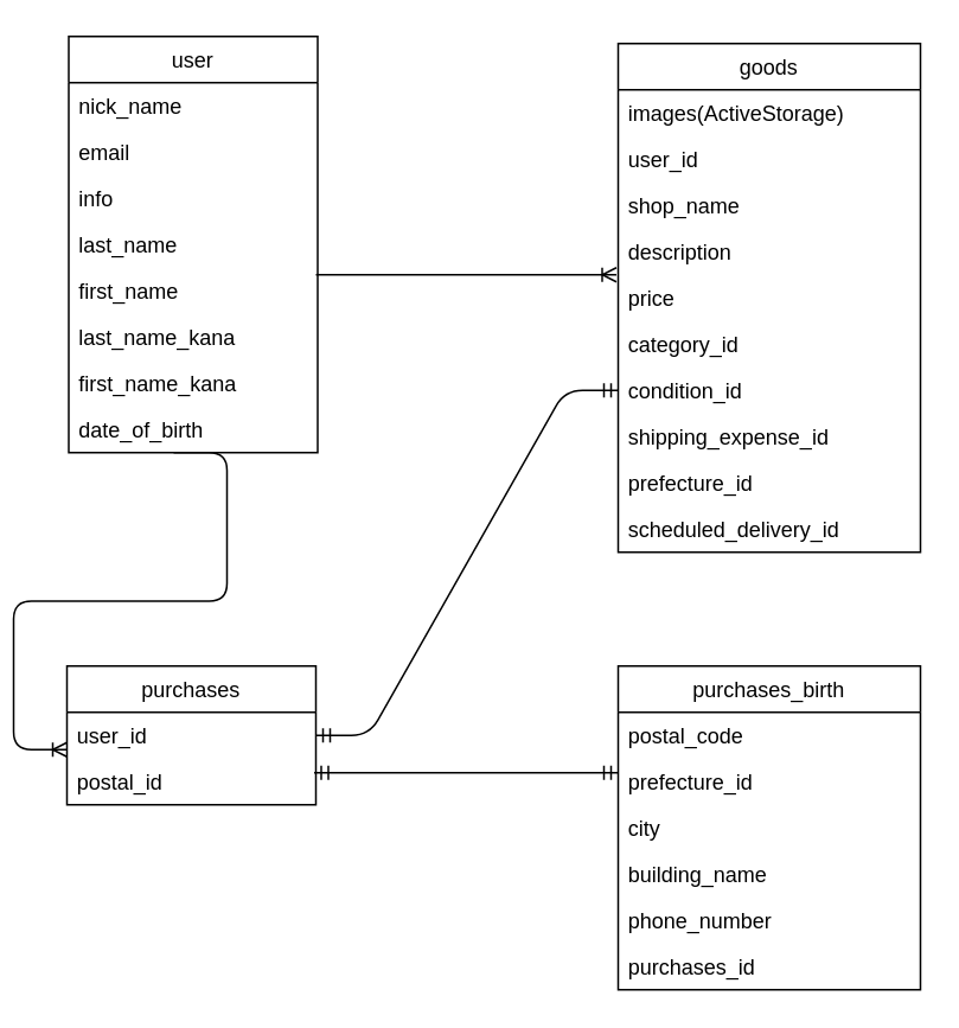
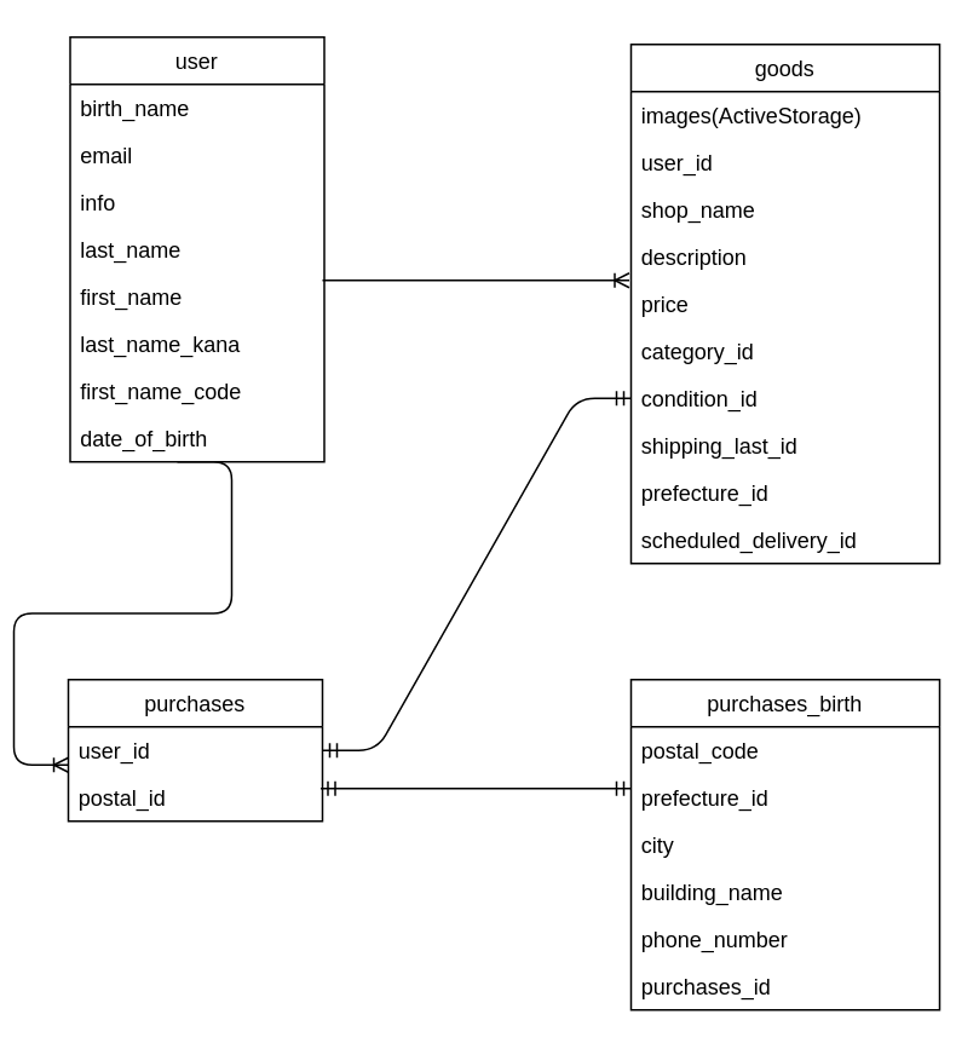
  <mxCell id="0" />
  <mxCell id="1" parent="0" />
  <mxCell id="2" value="user" style="swimlane;fontStyle=0;childLayout=stackLayout;horizontal=1;startSize=26;fillColor=none;horizontalStack=0;resizeParent=1;resizeParentMax=0;resizeLast=0;collapsible=1;marginBottom=0;" parent="1" vertex="1"><mxGeometry x="21" y="20" width="140" height="234" as="geometry" /></mxCell>
- <mxCell id="3" value="nick_name" style="text;strokeColor=none;fillColor=none;align=left;verticalAlign=top;spacingLeft=4;spacingRight=4;overflow=hidden;rotatable=0;points=[[0,0.5],[1,0.5]];portConstraint=eastwest;" parent="2" vertex="1"><mxGeometry y="26" width="140" height="26" as="geometry" /></mxCell>
+ <mxCell id="3" value="birth_name" style="text;strokeColor=none;fillColor=none;align=left;verticalAlign=top;spacingLeft=4;spacingRight=4;overflow=hidden;rotatable=0;points=[[0,0.5],[1,0.5]];portConstraint=eastwest;" parent="2" vertex="1"><mxGeometry y="26" width="140" height="26" as="geometry" /></mxCell>
  <mxCell id="4" value="email" style="text;strokeColor=none;fillColor=none;align=left;verticalAlign=top;spacingLeft=4;spacingRight=4;overflow=hidden;rotatable=0;points=[[0,0.5],[1,0.5]];portConstraint=eastwest;" parent="2" vertex="1"><mxGeometry y="52" width="140" height="26" as="geometry" /></mxCell>
  <mxCell id="5" value="info&#10;" style="text;strokeColor=none;fillColor=none;align=left;verticalAlign=top;spacingLeft=4;spacingRight=4;overflow=hidden;rotatable=0;points=[[0,0.5],[1,0.5]];portConstraint=eastwest;" parent="2" vertex="1"><mxGeometry y="78" width="140" height="26" as="geometry" /></mxCell>
  <mxCell id="6" value="last_name" style="text;strokeColor=none;fillColor=none;align=left;verticalAlign=top;spacingLeft=4;spacingRight=4;overflow=hidden;rotatable=0;points=[[0,0.5],[1,0.5]];portConstraint=eastwest;" parent="2" vertex="1"><mxGeometry y="104" width="140" height="26" as="geometry" /></mxCell>
  <mxCell id="7" value="first_name&#10;" style="text;strokeColor=none;fillColor=none;align=left;verticalAlign=top;spacingLeft=4;spacingRight=4;overflow=hidden;rotatable=0;points=[[0,0.5],[1,0.5]];portConstraint=eastwest;" parent="2" vertex="1"><mxGeometry y="130" width="140" height="26" as="geometry" /></mxCell>
  <mxCell id="8" value="last_name_kana&#10;" style="text;strokeColor=none;fillColor=none;align=left;verticalAlign=top;spacingLeft=4;spacingRight=4;overflow=hidden;rotatable=0;points=[[0,0.5],[1,0.5]];portConstraint=eastwest;" parent="2" vertex="1"><mxGeometry y="156" width="140" height="26" as="geometry" /></mxCell>
- <mxCell id="9" value="first_name_kana&#10;" style="text;strokeColor=none;fillColor=none;align=left;verticalAlign=top;spacingLeft=4;spacingRight=4;overflow=hidden;rotatable=0;points=[[0,0.5],[1,0.5]];portConstraint=eastwest;" parent="2" vertex="1"><mxGeometry y="182" width="140" height="26" as="geometry" /></mxCell>
+ <mxCell id="9" value="first_name_code&#10;" style="text;strokeColor=none;fillColor=none;align=left;verticalAlign=top;spacingLeft=4;spacingRight=4;overflow=hidden;rotatable=0;points=[[0,0.5],[1,0.5]];portConstraint=eastwest;" parent="2" vertex="1"><mxGeometry y="182" width="140" height="26" as="geometry" /></mxCell>
  <mxCell id="10" value="date_of_birth" style="text;strokeColor=none;fillColor=none;align=left;verticalAlign=top;spacingLeft=4;spacingRight=4;overflow=hidden;rotatable=0;points=[[0,0.5],[1,0.5]];portConstraint=eastwest;" parent="2" vertex="1"><mxGeometry y="208" width="140" height="26" as="geometry" /></mxCell>
  <mxCell id="11" value="" style="edgeStyle=entityRelationEdgeStyle;fontSize=12;html=1;endArrow=ERoneToMany;" edge="1" parent="1"><mxGeometry width="100" height="100" relative="1" as="geometry"><mxPoint x="80" y="254" as="sourcePoint" /><mxPoint x="20" y="421" as="targetPoint" /></mxGeometry></mxCell>
  <mxCell id="12" value="goods" style="swimlane;fontStyle=0;childLayout=stackLayout;horizontal=1;startSize=26;fillColor=none;horizontalStack=0;resizeParent=1;resizeParentMax=0;resizeLast=0;collapsible=1;marginBottom=0;" parent="1" vertex="1"><mxGeometry x="330" y="24" width="170" height="286" as="geometry" /></mxCell>
  <mxCell id="13" value="images(ActiveStorage)" style="text;strokeColor=none;fillColor=none;align=left;verticalAlign=top;spacingLeft=4;spacingRight=4;overflow=hidden;rotatable=0;points=[[0,0.5],[1,0.5]];portConstraint=eastwest;" parent="12" vertex="1"><mxGeometry y="26" width="170" height="26" as="geometry" /></mxCell>
  <mxCell id="14" value="user_id" style="text;strokeColor=none;fillColor=none;align=left;verticalAlign=top;spacingLeft=4;spacingRight=4;overflow=hidden;rotatable=0;points=[[0,0.5],[1,0.5]];portConstraint=eastwest;" parent="12" vertex="1"><mxGeometry y="52" width="170" height="26" as="geometry" /></mxCell>
  <mxCell id="15" value="shop_name" style="text;strokeColor=none;fillColor=none;align=left;verticalAlign=top;spacingLeft=4;spacingRight=4;overflow=hidden;rotatable=0;points=[[0,0.5],[1,0.5]];portConstraint=eastwest;" parent="12" vertex="1"><mxGeometry y="78" width="170" height="26" as="geometry" /></mxCell>
  <mxCell id="16" value="description" style="text;strokeColor=none;fillColor=none;align=left;verticalAlign=top;spacingLeft=4;spacingRight=4;overflow=hidden;rotatable=0;points=[[0,0.5],[1,0.5]];portConstraint=eastwest;" parent="12" vertex="1"><mxGeometry y="104" width="170" height="26" as="geometry" /></mxCell>
  <mxCell id="17" value="price" style="text;strokeColor=none;fillColor=none;align=left;verticalAlign=top;spacingLeft=4;spacingRight=4;overflow=hidden;rotatable=0;points=[[0,0.5],[1,0.5]];portConstraint=eastwest;" parent="12" vertex="1"><mxGeometry y="130" width="170" height="26" as="geometry" /></mxCell>
  <mxCell id="18" value="category_id" style="text;strokeColor=none;fillColor=none;align=left;verticalAlign=top;spacingLeft=4;spacingRight=4;overflow=hidden;rotatable=0;points=[[0,0.5],[1,0.5]];portConstraint=eastwest;" parent="12" vertex="1"><mxGeometry y="156" width="170" height="26" as="geometry" /></mxCell>
  <mxCell id="19" value="condition_id" style="text;strokeColor=none;fillColor=none;align=left;verticalAlign=top;spacingLeft=4;spacingRight=4;overflow=hidden;rotatable=0;points=[[0,0.5],[1,0.5]];portConstraint=eastwest;" parent="12" vertex="1"><mxGeometry y="182" width="170" height="26" as="geometry" /></mxCell>
- <mxCell id="20" value="shipping_expense_id" style="text;strokeColor=none;fillColor=none;align=left;verticalAlign=top;spacingLeft=4;spacingRight=4;overflow=hidden;rotatable=0;points=[[0,0.5],[1,0.5]];portConstraint=eastwest;" parent="12" vertex="1"><mxGeometry y="208" width="170" height="26" as="geometry" /></mxCell>
+ <mxCell id="20" value="shipping_last_id" style="text;strokeColor=none;fillColor=none;align=left;verticalAlign=top;spacingLeft=4;spacingRight=4;overflow=hidden;rotatable=0;points=[[0,0.5],[1,0.5]];portConstraint=eastwest;" parent="12" vertex="1"><mxGeometry y="208" width="170" height="26" as="geometry" /></mxCell>
  <mxCell id="21" value="prefecture_id" style="text;strokeColor=none;fillColor=none;align=left;verticalAlign=top;spacingLeft=4;spacingRight=4;overflow=hidden;rotatable=0;points=[[0,0.5],[1,0.5]];portConstraint=eastwest;" parent="12" vertex="1"><mxGeometry y="234" width="170" height="26" as="geometry" /></mxCell>
  <mxCell id="22" value="scheduled_delivery_id" style="text;strokeColor=none;fillColor=none;align=left;verticalAlign=top;spacingLeft=4;spacingRight=4;overflow=hidden;rotatable=0;points=[[0,0.5],[1,0.5]];portConstraint=eastwest;" parent="12" vertex="1"><mxGeometry y="260" width="170" height="26" as="geometry" /></mxCell>
  <mxCell id="23" value="" style="edgeStyle=entityRelationEdgeStyle;fontSize=12;html=1;endArrow=ERoneToMany;" edge="1" parent="1"><mxGeometry width="100" height="100" relative="1" as="geometry"><mxPoint x="160" y="154" as="sourcePoint" /><mxPoint x="329" y="154" as="targetPoint" /></mxGeometry></mxCell>
  <mxCell id="24" value="purchases" style="swimlane;fontStyle=0;childLayout=stackLayout;horizontal=1;startSize=26;fillColor=none;horizontalStack=0;resizeParent=1;resizeParentMax=0;resizeLast=0;collapsible=1;marginBottom=0;" parent="1" vertex="1"><mxGeometry x="20" y="374" width="140" height="78" as="geometry" /></mxCell>
  <mxCell id="25" value="user_id" style="text;strokeColor=none;fillColor=none;align=left;verticalAlign=top;spacingLeft=4;spacingRight=4;overflow=hidden;rotatable=0;points=[[0,0.5],[1,0.5]];portConstraint=eastwest;" vertex="1" parent="24"><mxGeometry y="26" width="140" height="26" as="geometry" /></mxCell>
  <mxCell id="26" value="postal_id" style="text;strokeColor=none;fillColor=none;align=left;verticalAlign=top;spacingLeft=4;spacingRight=4;overflow=hidden;rotatable=0;points=[[0,0.5],[1,0.5]];portConstraint=eastwest;" parent="24" vertex="1"><mxGeometry y="52" width="140" height="26" as="geometry" /></mxCell>
  <mxCell id="27" value="" style="edgeStyle=entityRelationEdgeStyle;fontSize=12;html=1;endArrow=ERmandOne;startArrow=ERmandOne;entryX=0;entryY=0.5;entryDx=0;entryDy=0;exitX=1;exitY=0.5;exitDx=0;exitDy=0;" edge="1" parent="1" source="25" target="19"><mxGeometry width="100" height="100" relative="1" as="geometry"><mxPoint x="160" y="424" as="sourcePoint" /><mxPoint x="260" y="324" as="targetPoint" /></mxGeometry></mxCell>
  <mxCell id="28" value="purchases_birth" style="swimlane;fontStyle=0;childLayout=stackLayout;horizontal=1;startSize=26;fillColor=none;horizontalStack=0;resizeParent=1;resizeParentMax=0;resizeLast=0;collapsible=1;marginBottom=0;" parent="1" vertex="1"><mxGeometry x="330" y="374" width="170" height="182" as="geometry" /></mxCell>
  <mxCell id="29" value="postal_code" style="text;strokeColor=none;fillColor=none;align=left;verticalAlign=top;spacingLeft=4;spacingRight=4;overflow=hidden;rotatable=0;points=[[0,0.5],[1,0.5]];portConstraint=eastwest;" parent="28" vertex="1"><mxGeometry y="26" width="170" height="26" as="geometry" /></mxCell>
  <mxCell id="30" value="prefecture_id" style="text;strokeColor=none;fillColor=none;align=left;verticalAlign=top;spacingLeft=4;spacingRight=4;overflow=hidden;rotatable=0;points=[[0,0.5],[1,0.5]];portConstraint=eastwest;" parent="28" vertex="1"><mxGeometry y="52" width="170" height="26" as="geometry" /></mxCell>
  <mxCell id="31" value="city" style="text;strokeColor=none;fillColor=none;align=left;verticalAlign=top;spacingLeft=4;spacingRight=4;overflow=hidden;rotatable=0;points=[[0,0.5],[1,0.5]];portConstraint=eastwest;" parent="28" vertex="1"><mxGeometry y="78" width="170" height="26" as="geometry" /></mxCell>
  <mxCell id="32" value="building_name" style="text;strokeColor=none;fillColor=none;align=left;verticalAlign=top;spacingLeft=4;spacingRight=4;overflow=hidden;rotatable=0;points=[[0,0.5],[1,0.5]];portConstraint=eastwest;" vertex="1" parent="28"><mxGeometry y="104" width="170" height="26" as="geometry" /></mxCell>
  <mxCell id="33" value="phone_number" style="text;strokeColor=none;fillColor=none;align=left;verticalAlign=top;spacingLeft=4;spacingRight=4;overflow=hidden;rotatable=0;points=[[0,0.5],[1,0.5]];portConstraint=eastwest;" vertex="1" parent="28"><mxGeometry y="130" width="170" height="26" as="geometry" /></mxCell>
  <mxCell id="34" value="purchases_id" style="text;strokeColor=none;fillColor=none;align=left;verticalAlign=top;spacingLeft=4;spacingRight=4;overflow=hidden;rotatable=0;points=[[0,0.5],[1,0.5]];portConstraint=eastwest;" parent="28" vertex="1"><mxGeometry y="156" width="170" height="26" as="geometry" /></mxCell>
  <mxCell id="35" value="" style="edgeStyle=entityRelationEdgeStyle;fontSize=12;html=1;endArrow=ERmandOne;startArrow=ERmandOne;" edge="1" parent="1"><mxGeometry width="100" height="100" relative="1" as="geometry"><mxPoint x="159" y="434" as="sourcePoint" /><mxPoint x="330" y="434" as="targetPoint" /></mxGeometry></mxCell>
